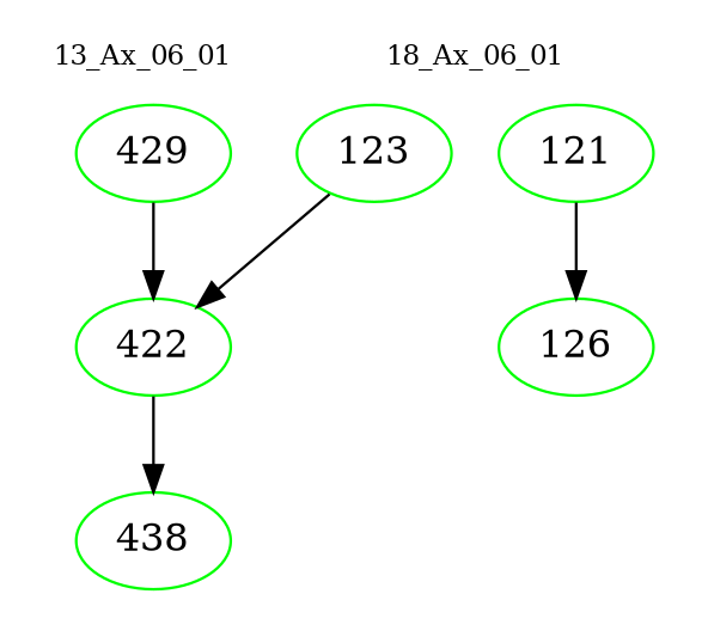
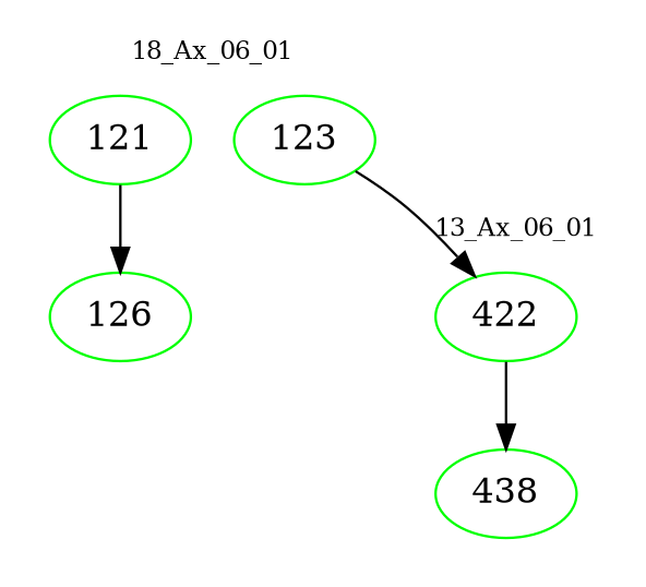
  digraph {
    node [color=green]
    edge [color=black]
-   n1 [label=429]
    n2 [label=422]
    n3 [label=438]
    n4 [label=123]
    n5 [label=121]
    n6 [label=126]
    subgraph cluster_1 {
      color=white
      fontsize=10
      label="13_Ax_06_01"
-     n1
      n2
      n3
    }
    subgraph cluster_2 {
      color=white
      fontsize=10
      label="18_Ax_06_01"
      n4
      n5
      n6
    }
-   n1 -> n2
    n2 -> n3
    n4 -> n2
    n5 -> n6
  }
